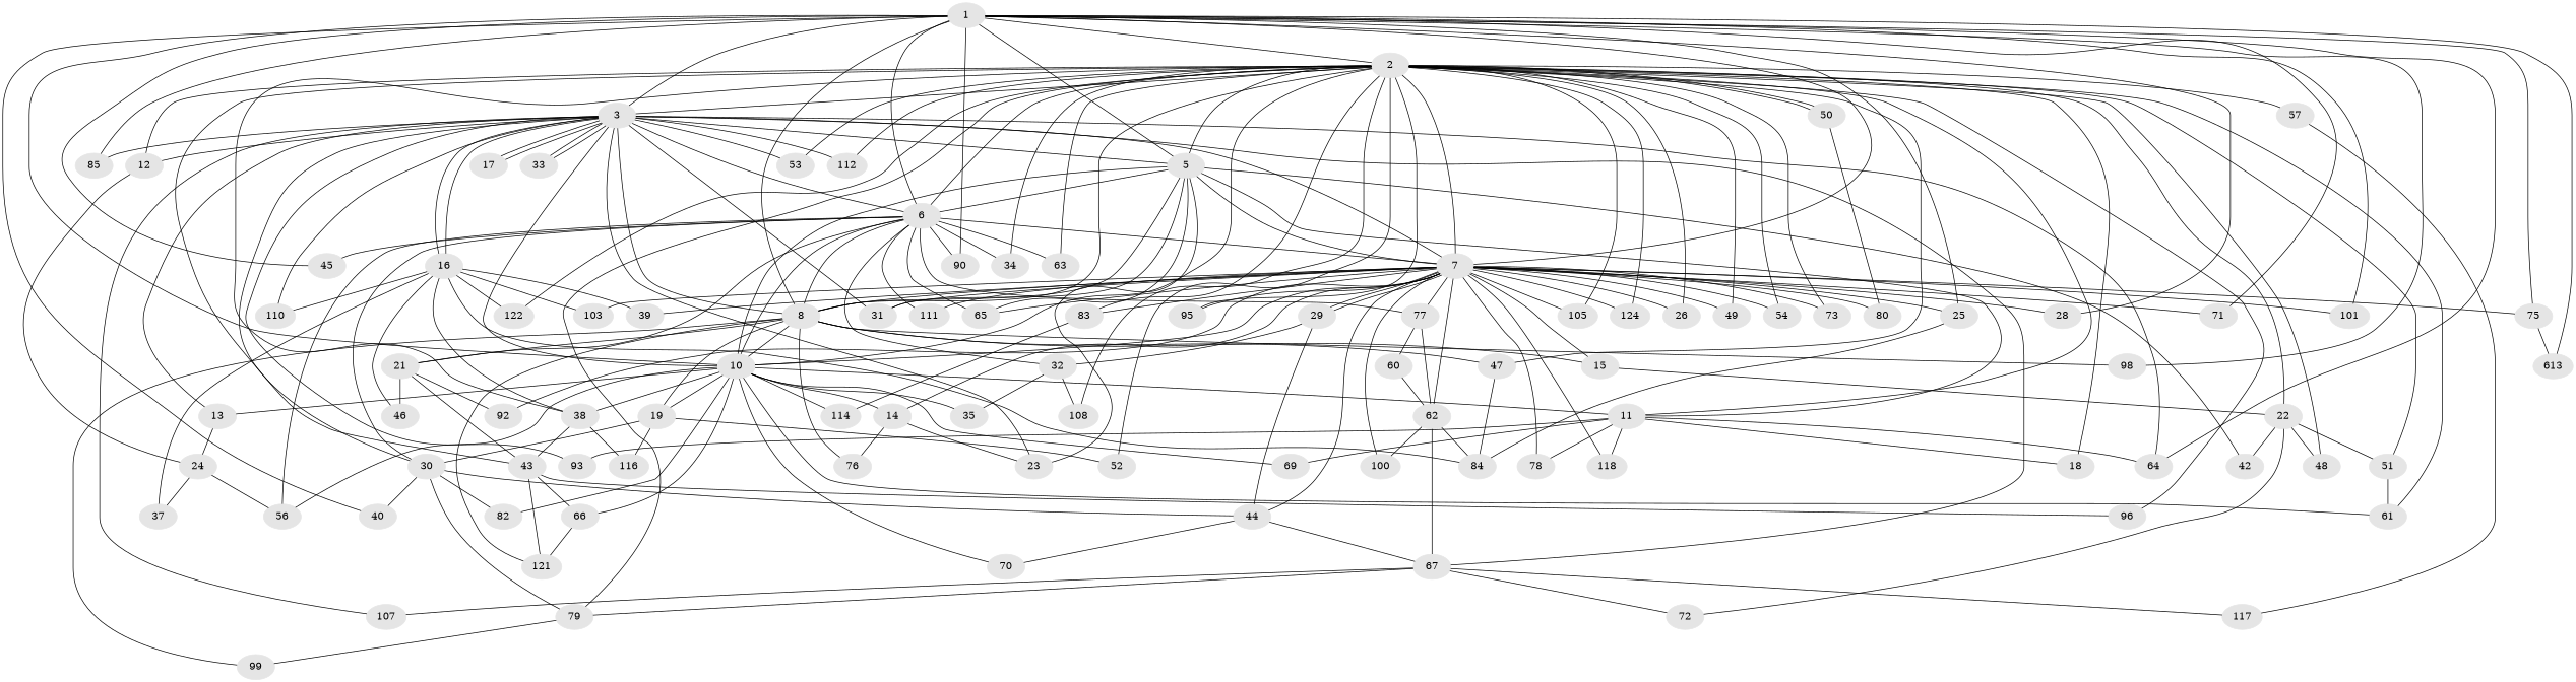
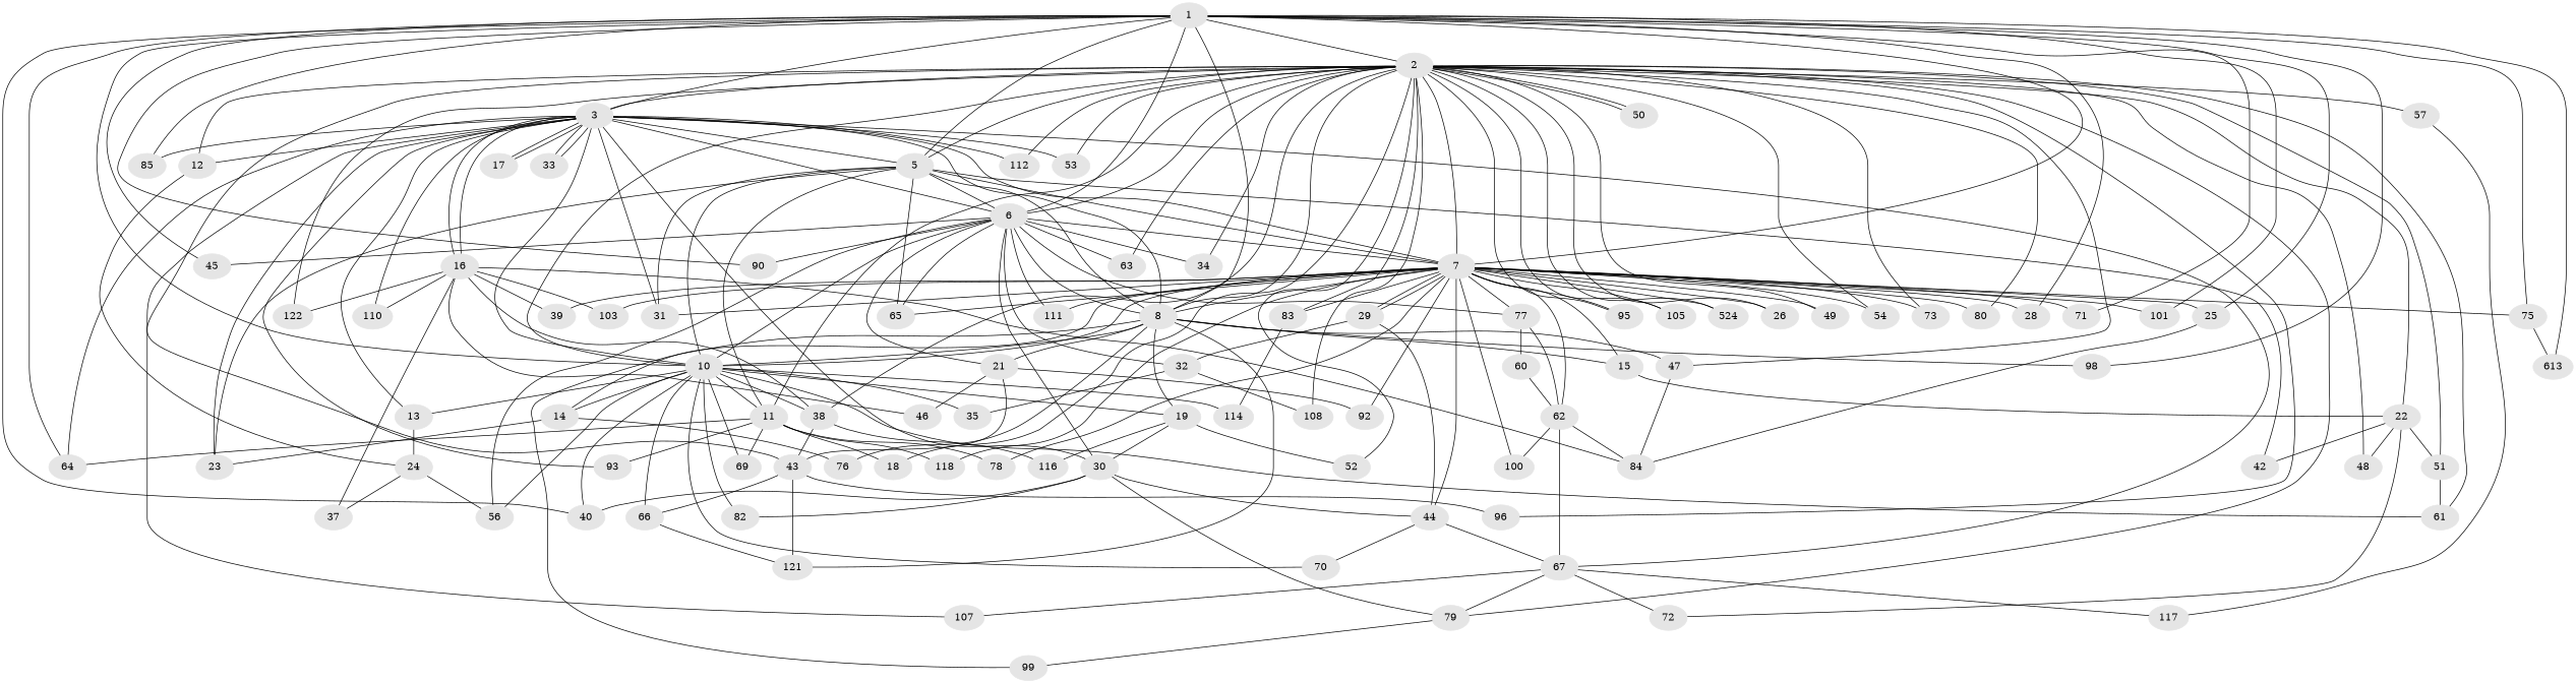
  graph {
    node [color=gray90 style=filled]
    1 [super="+58"]
    2 [super="+4"]
    3 [super="+88"]
    5
    6 [super="+120"]
    7 [super="+9"]
    8 [super="+27"]
    10 [super="+20"]
    25
    28
    40
    45
    64 [super="+109"]
    71 [super="+125"]
    75
    85
    90
    98
    101
    n20 [label=613]
    11 [super="+74"]
    12
    18
    22 [super="+41"]
    26
    34
    38 [super="+106"]
    43
    47
    48
    49
    50
    51
    52
    53
    54
    57
    61 [super="+104"]
    63
    73
    79 [super="+91"]
    80
    83
    95
    96
    105
    108
    112
    122
-   124
+   124 [label=524]
    13 [super="+55"]
    16 [super="+119"]
    17
    23 [super="+36"]
    30 [super="+89"]
    31 [super="+115"]
    33
    67 [super="+86"]
    93
    107
    110
    42
    65 [super="+97"]
    21 [super="+94"]
    32
    56
    77
    111
    14
    15
    29
    39
    44 [super="+68"]
    62 [super="+81"]
    78
    92
    100
    103
    118
    19 [super="+87"]
    76
    99
    121 [super="+123"]
    35
    66
    69
    70
    82
    114
    84 [super="+102"]
    24 [super="+59"]
    72
    116
    117
    37
    46
    60
    1 -- 2 [weight=2]
    1 -- 3 [weight=3]
    1 -- 5
    1 -- 6
    1 -- 7 [weight=2]
    1 -- 8 [weight=2]
    1 -- 10 [weight=2]
    1 -- 25
    1 -- 28
    1 -- 40
    1 -- 45
    1 -- 64
    1 -- 71
    1 -- 75
    1 -- 85
    1 -- 90
    1 -- 98
    1 -- 101
    1 -- n20
    2 -- 3 [weight=2]
    2 -- 5 [weight=2]
    2 -- 6 [weight=3]
    2 -- 7 [weight=4]
    2 -- 8 [weight=2]
    2 -- 10 [weight=2]
    2 -- 11
    2 -- 12
    2 -- 18
    2 -- 22 [weight=2]
    2 -- 26
    2 -- 34
    2 -- 38
    2 -- 43
    2 -- 47
    2 -- 48
    2 -- 49
    2 -- 50
    2 -- 50
    2 -- 51
    2 -- 52
    2 -- 53
    2 -- 54
    2 -- 57 [weight=2]
    2 -- 61
    2 -- 63
    2 -- 73
    2 -- 79
-   50 -- 80
+   2 -- 80
    2 -- 83
    2 -- 95
    2 -- 96
    2 -- 105
    2 -- 108
    2 -- 112
    2 -- 122
    2 -- 124
    3 -- 5
    3 -- 6
    3 -- 7 [weight=2]
    3 -- 8
    3 -- 10
    3 -- 64
    3 -- 85
    3 -- 12
    3 -- 53
    3 -- 112
    3 -- 13
    3 -- 16
    3 -- 16
    3 -- 17
    3 -- 17
    3 -- 23
    3 -- 30
    3 -- 31
    3 -- 33
    3 -- 33
    3 -- 67
    3 -- 93
    3 -- 107
    3 -- 110
    5 -- 6
    5 -- 7 [weight=2]
    5 -- 8
    5 -- 10
    5 -- 11
    5 -- 23
    5 -- 31
    5 -- 42
    5 -- 65
    6 -- 7 [weight=2]
    6 -- 8
    6 -- 10
    6 -- 45
    6 -- 90
    6 -- 34
    6 -- 63
    6 -- 30
    6 -- 65
    6 -- 21
    6 -- 32
    6 -- 56
    6 -- 77
    6 -- 111
    7 -- 8 [weight=2]
    7 -- 10 [weight=2]
    7 -- 25
    7 -- 28
    7 -- 71
    7 -- 75
    7 -- 101
    7 -- 26
    7 -- 49
    7 -- 54
    7 -- 73
    7 -- 80
    7 -- 83
    7 -- 95
    7 -- 105
    7 -- 124
    7 -- 31
    7 -- 65
    7 -- 77
    7 -- 111
    7 -- 14
    7 -- 15
    7 -- 29
    7 -- 29
    7 -- 39
    7 -- 44
    7 -- 62
    7 -- 78
    7 -- 92
    7 -- 100
    7 -- 103
    7 -- 118
    8 -- 10
    8 -- 98
    8 -- 47
    8 -- 21
    8 -- 15
    8 -- 19
    8 -- 76
    8 -- 99
    8 -- 121
+   10 -- 40
    10 -- 11
    10 -- 38
    10 -- 61
    10 -- 13 [weight=2]
    10 -- 56
    10 -- 14
    10 -- 19
    10 -- 35
    10 -- 66
    10 -- 69
    10 -- 70
    10 -- 82
    10 -- 114
    25 -- 84
    75 -- n20
    11 -- 64
    11 -- 18
    11 -- 93
    11 -- 78
    11 -- 118
    11 -- 69
    12 -- 24
    22 -- 48
    22 -- 51
    22 -- 42
    22 -- 72
    38 -- 43
    38 -- 116
    43 -- 96
    43 -- 121
    43 -- 66
    47 -- 84
    51 -- 61
    57 -- 117
    79 -- 99
    83 -- 114
    13 -- 24
    16 -- 38
    16 -- 122
    16 -- 110
    16 -- 39
    16 -- 103
    16 -- 84
    16 -- 37
    16 -- 46
    30 -- 40
    30 -- 79
    30 -- 44
    30 -- 82
    67 -- 79
    67 -- 107
    67 -- 72
    67 -- 117
    21 -- 43
    21 -- 92
    21 -- 46
    32 -- 108
    32 -- 35
    77 -- 60 [weight=2]
    14 -- 23
    14 -- 76
    15 -- 22
    29 -- 32
    29 -- 44
    44 -- 67
    44 -- 70
    62 -- 67
    62 -- 77
    62 -- 100
    62 -- 84
    19 -- 52
    19 -- 30
    19 -- 116
    66 -- 121
    24 -- 56
    24 -- 37
    60 -- 62
  }
